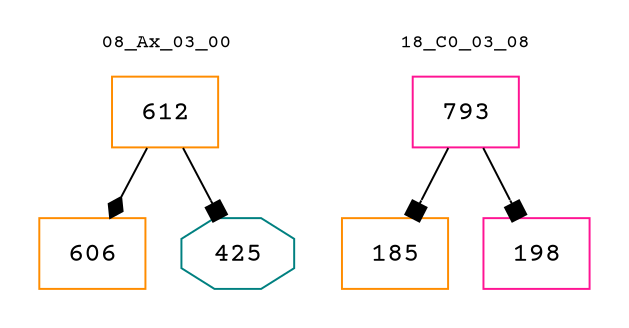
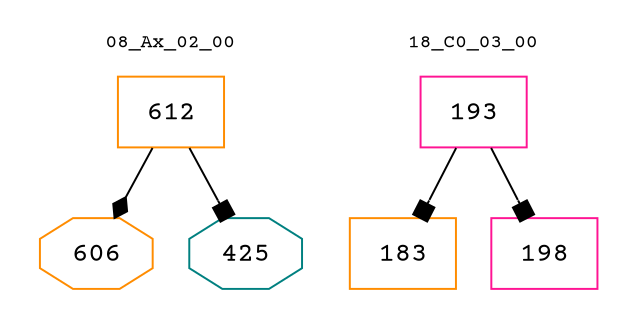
  digraph {
    fontname="Courier Prime"
    node [color=darkorange fontname="Courier Prime" shape=box]
    edge [arrowhead=box color=black fontname="Courier Prime"]
    n1 [label=612]
-   n2 [label=606]
+   n2 [label=606 shape=octagon]
    n3 [color=teal label=425 shape=octagon]
-   n4 [color=deeppink label=793]
-   n5 [label=185]
+   n4 [color=deeppink label=193]
+   n5 [label=183]
    n6 [color=deeppink label=198]
    subgraph cluster_1 {
      color=white
      fontsize=10
-     label="08_Ax_03_00"
+     label="08_Ax_02_00"
      n1
      n2
      n3
    }
    subgraph cluster_2 {
      color=white
      fontsize=10
-     label="18_C0_03_08"
+     label="18_C0_03_00"
      n4
      n5
      n6
    }
    n1 -> n2 [arrowhead=diamond]
    n1 -> n3
    n4 -> n5
    n4 -> n6
  }
